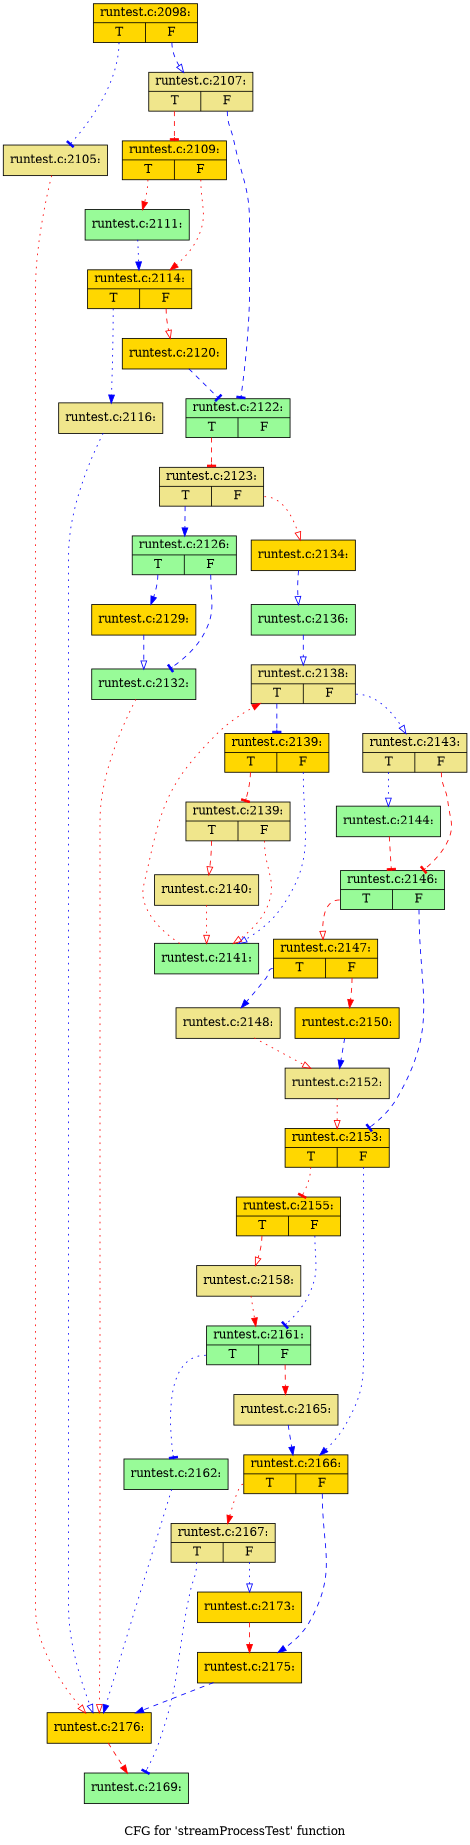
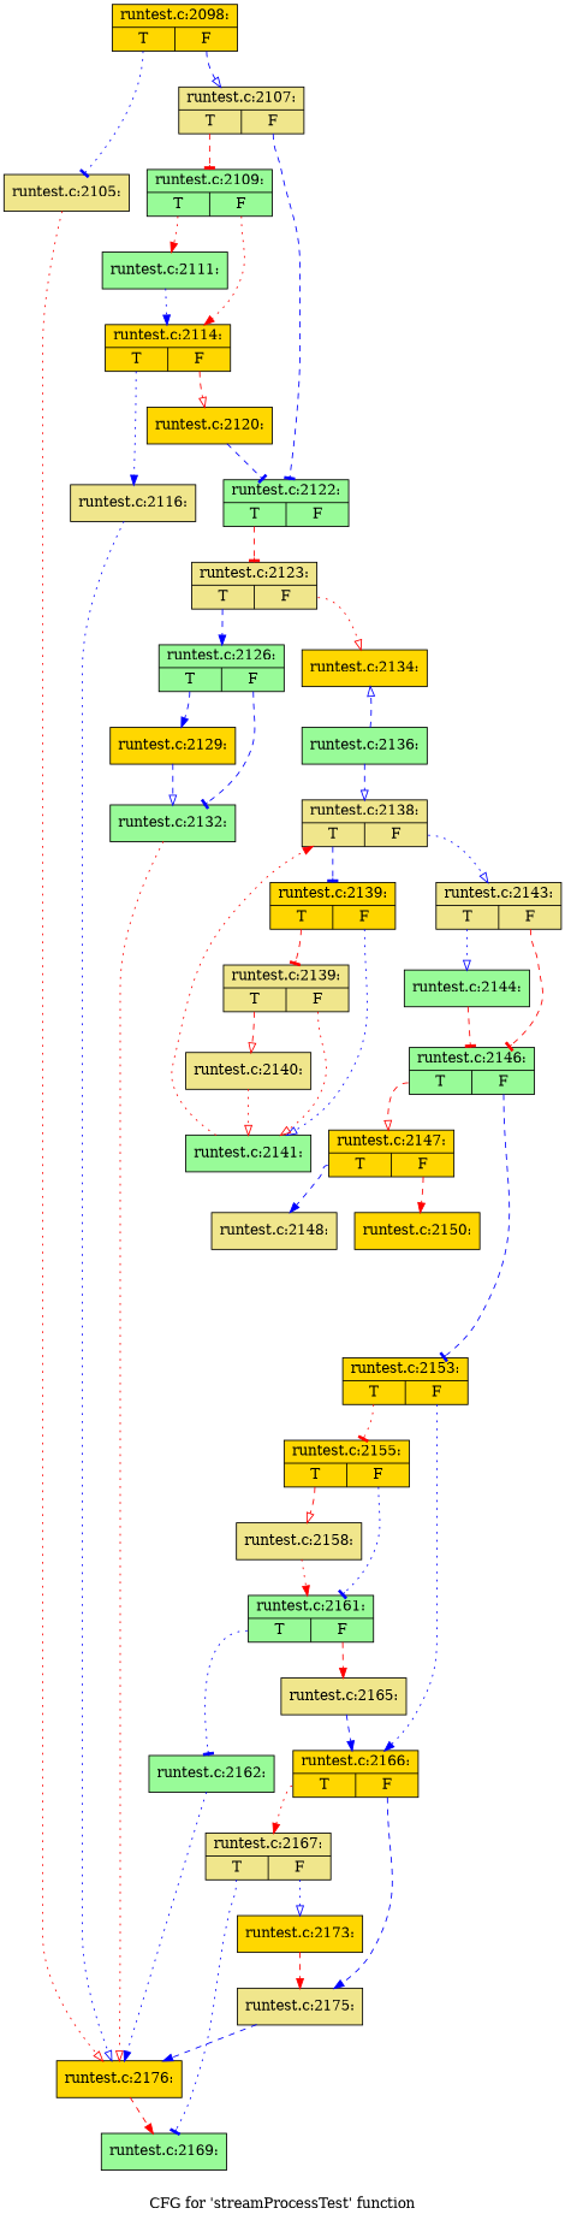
  digraph {
    label="CFG for 'streamProcessTest' function"
    node [fillcolor=khaki shape=record style=filled]
    edge [arrowhead=onormal color=blue style=dashed]
    n1 [fillcolor=gold label="{runtest.c:2098:|{<s0>T|<s1>F}}"]
    n2 [label="{runtest.c:2105:}"]
    n3 [label="{runtest.c:2107:|{<s0>T|<s1>F}}"]
    n4 [fillcolor=gold label="{runtest.c:2176:}"]
-   n5 [fillcolor=gold label="{runtest.c:2109:|{<s0>T|<s1>F}}"]
+   n5 [fillcolor=palegreen label="{runtest.c:2109:|{<s0>T|<s1>F}}"]
    n6 [fillcolor=palegreen label="{runtest.c:2122:|{<s0>T|<s1>F}}"]
    n7 [fillcolor=palegreen label="{runtest.c:2169:}"]
    n8 [fillcolor=palegreen label="{runtest.c:2111:}"]
    n9 [fillcolor=gold label="{runtest.c:2114:|{<s0>T|<s1>F}}"]
    n10 [label="{runtest.c:2123:|{<s0>T|<s1>F}}"]
    n11 [label="{runtest.c:2116:}"]
    n12 [fillcolor=gold label="{runtest.c:2120:}"]
    n13 [fillcolor=palegreen label="{runtest.c:2126:|{<s0>T|<s1>F}}"]
    n14 [fillcolor=gold label="{runtest.c:2134:}"]
    n15 [fillcolor=palegreen label="{runtest.c:2136:}"]
    n16 [label="{runtest.c:2138:|{<s0>T|<s1>F}}"]
    n17 [fillcolor=gold label="{runtest.c:2129:}"]
    n18 [fillcolor=palegreen label="{runtest.c:2132:}"]
    n19 [fillcolor=gold label="{runtest.c:2139:|{<s0>T|<s1>F}}"]
    n20 [label="{runtest.c:2143:|{<s0>T|<s1>F}}"]
    n21 [label="{runtest.c:2139:|{<s0>T|<s1>F}}"]
    n22 [fillcolor=palegreen label="{runtest.c:2141:}"]
    n23 [fillcolor=palegreen label="{runtest.c:2144:}"]
    n24 [fillcolor=palegreen label="{runtest.c:2146:|{<s0>T|<s1>F}}"]
    n25 [label="{runtest.c:2140:}"]
    n26 [fillcolor=gold label="{runtest.c:2147:|{<s0>T|<s1>F}}"]
    n27 [fillcolor=gold label="{runtest.c:2153:|{<s0>T|<s1>F}}"]
    n28 [label="{runtest.c:2148:}"]
    n29 [fillcolor=gold label="{runtest.c:2150:}"]
    n30 [fillcolor=gold label="{runtest.c:2155:|{<s0>T|<s1>F}}"]
    n31 [fillcolor=gold label="{runtest.c:2166:|{<s0>T|<s1>F}}"]
-   n32 [label="{runtest.c:2152:}"]
    n33 [label="{runtest.c:2158:}"]
    n34 [fillcolor=palegreen label="{runtest.c:2161:|{<s0>T|<s1>F}}"]
    n35 [label="{runtest.c:2167:|{<s0>T|<s1>F}}"]
-   n36 [fillcolor=gold label="{runtest.c:2175:}"]
+   n36 [label="{runtest.c:2175:}"]
    n37 [fillcolor=palegreen label="{runtest.c:2162:}"]
    n38 [label="{runtest.c:2165:}"]
    n39 [fillcolor=gold label="{runtest.c:2173:}"]
    n1 -> n2 [arrowhead=tee style=dotted tailport=s0]
    n1 -> n3 [tailport=s1]
    n2 -> n4 [color=red style=dotted]
    n3 -> n5 [arrowhead=tee color=red tailport=s0]
    n3 -> n6 [arrowhead=tee tailport=s1]
    n4 -> n7 [arrowhead=normal color=red]
    n5 -> n8 [arrowhead=normal color=red style=dotted tailport=s0]
    n5 -> n9 [arrowhead=normal color=red style=dotted tailport=s1]
    n6 -> n10 [arrowhead=tee color=red tailport=s0]
    n8 -> n9 [arrowhead=normal style=dotted]
    n9 -> n11 [arrowhead=normal style=dotted tailport=s0]
    n9 -> n12 [color=red tailport=s1]
    n10 -> n13 [arrowhead=normal tailport=s0]
    n10 -> n14 [color=red style=dotted tailport=s1]
    n11 -> n4 [style=dotted]
    n12 -> n6 [arrowhead=tee]
    n13 -> n17 [arrowhead=normal tailport=s0]
    n13 -> n18 [arrowhead=tee tailport=s1]
-   n14 -> n15
+   n15 -> n14
    n15 -> n16
    n16 -> n19 [arrowhead=tee tailport=s0]
    n16 -> n20 [style=dotted tailport=s1]
    n17 -> n18
    n18 -> n4 [color=red style=dotted]
    n19 -> n21 [arrowhead=tee color=red tailport=s0]
    n19 -> n22 [style=dotted tailport=s1]
    n20 -> n23 [style=dotted tailport=s0]
    n20 -> n24 [arrowhead=tee color=red tailport=s1]
    n21 -> n22 [color=red style=dotted tailport=s1]
    n21 -> n25 [color=red tailport=s0]
    n22 -> n16 [arrowhead=normal color=red style=dotted]
    n23 -> n24 [arrowhead=tee color=red]
    n24 -> n26 [color=red tailport=s0]
    n24 -> n27 [arrowhead=tee tailport=s1]
    n25 -> n22 [color=red style=dotted]
    n26 -> n28 [arrowhead=normal tailport=s0]
    n26 -> n29 [arrowhead=normal color=red tailport=s1]
    n27 -> n30 [arrowhead=tee color=red style=dotted tailport=s0]
    n27 -> n31 [arrowhead=normal style=dotted tailport=s1]
-   n28 -> n32 [color=red style=dotted]
-   n29 -> n32 [arrowhead=normal]
    n30 -> n33 [color=red tailport=s0]
    n30 -> n34 [arrowhead=tee style=dotted tailport=s1]
    n31 -> n35 [arrowhead=normal color=red style=dotted tailport=s0]
    n31 -> n36 [arrowhead=normal tailport=s1]
-   n32 -> n27 [color=red style=dotted]
    n33 -> n34 [arrowhead=normal color=red style=dotted]
    n34 -> n37 [arrowhead=tee style=dotted tailport=s0]
    n34 -> n38 [arrowhead=normal color=red tailport=s1]
    n35 -> n7 [arrowhead=tee style=dotted tailport=s0]
    n35 -> n39 [style=dotted tailport=s1]
    n36 -> n4 [arrowhead=normal]
    n37 -> n4 [arrowhead=normal style=dotted]
    n38 -> n31 [arrowhead=normal]
    n39 -> n36 [arrowhead=normal color=red]
  }
